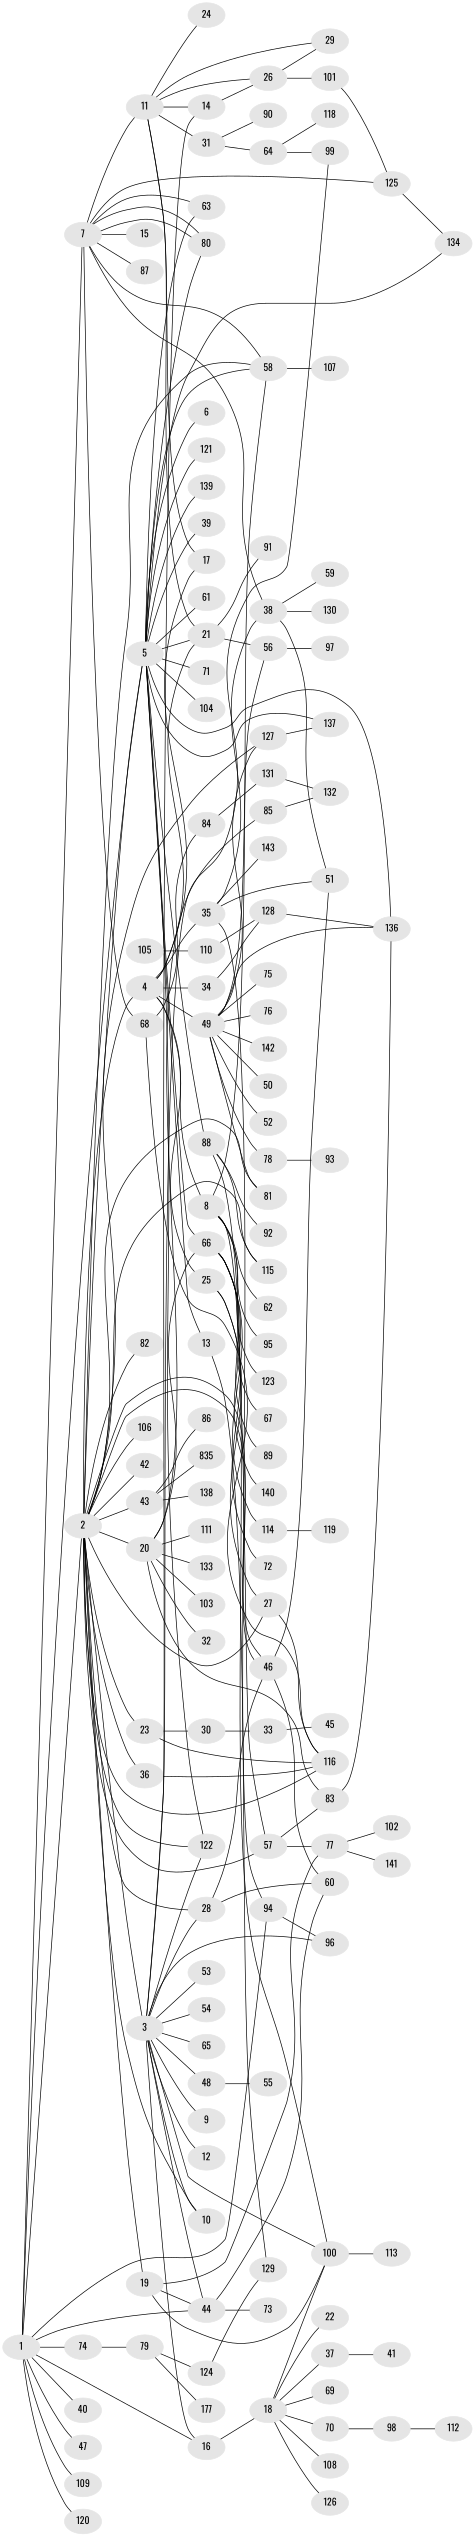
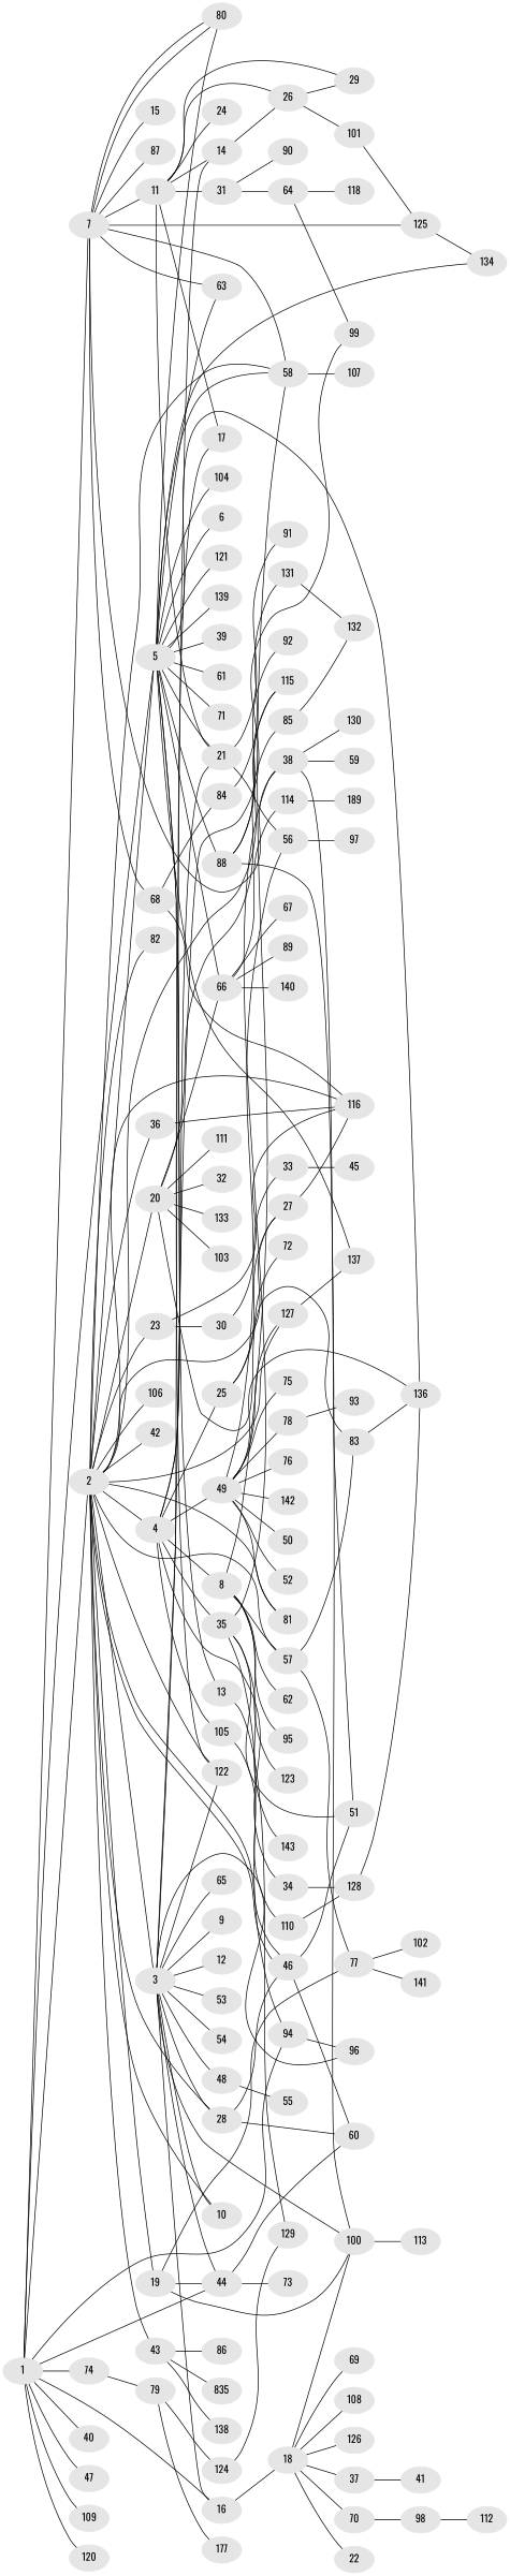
  graph {
    fontname=Oswald
    rankdir=LR
    node [color=gray90 fontname=Oswald style=filled]
    edge [fontname=Oswald]
    1
    2
    5
    7
    16
    40
    44
    47
    74
    94
    109
    120
    3
    4
    10
    19
    20
    23
    27
    28
    36
    42
    43
    46
    57
    58
    81
    82
    106
    115
    116
    122
    127
    21
    6
    13
    39
    61
    63
    66
    71
    80
    88
    104
    121
    134
    136
    137
    139
    11
    15
    38
    68
    87
    125
    18
    60
    73
    79
    96
    9
    12
    14
    48
    53
    54
    65
    99
    100
    8
    17
    25
    34
    35
    49
    105
    77
    32
    83
    85
    103
    111
    133
    30
    86
    n86 [label=835]
    138
    51
    107
    26
    55
    113
    62
    95
    123
    56
    91
    72
    128
    143
    50
    52
    75
    76
    78
    142
    110
    129
    67
    89
    114
    140
    92
    24
    29
    31
    59
    130
    84
    101
    64
    90
    22
    37
    69
    70
    108
    126
    41
    98
    102
    141
    132
    97
    33
    45
    118
    93
-   119
+   119 [label=189]
    131
    112
    n142 [label=177]
    124
    1 -- 2
    1 -- 5
    1 -- 7
    1 -- 16
    1 -- 40
    1 -- 44
    1 -- 47
    1 -- 74
    1 -- 94
    1 -- 109
    1 -- 120
    2 -- 5
    2 -- 3
    2 -- 4
    2 -- 10
    2 -- 19
    2 -- 20
    2 -- 23
    2 -- 27
    2 -- 28
    2 -- 36
    2 -- 42
    2 -- 43
    2 -- 46
    2 -- 46
    2 -- 57
    2 -- 58
    2 -- 81
    2 -- 82
    2 -- 106
    2 -- 115
    2 -- 116
    2 -- 122
    2 -- 127
    5 -- 58
    5 -- 122
    5 -- 21
    5 -- 6
    5 -- 13
    5 -- 39
    5 -- 61
    5 -- 63
    5 -- 66
    5 -- 71
    5 -- 80
    5 -- 88
    5 -- 104
    5 -- 121
    5 -- 134
    5 -- 136
    5 -- 137
    5 -- 139
    7 -- 58
    7 -- 63
    7 -- 80
    7 -- 80
    7 -- 11
    7 -- 15
    7 -- 38
    7 -- 68
    7 -- 87
    7 -- 125
    16 -- 18
    44 -- 60
    44 -- 73
    74 -- 79
    94 -- 96
    3 -- 16
    3 -- 44
    3 -- 10
    3 -- 28
    3 -- 122
    3 -- 96
    3 -- 9
    3 -- 12
    3 -- 14
    3 -- 48
    3 -- 53
    3 -- 54
    3 -- 65
    3 -- 99
    3 -- 100
    4 -- 21
    4 -- 8
    4 -- 17
    4 -- 25
    4 -- 34
    4 -- 35
    4 -- 49
+   4 -- 105
    19 -- 44
    19 -- 100
    19 -- 77
    20 -- 66
    20 -- 32
    20 -- 83
    20 -- 85
    20 -- 103
    20 -- 111
    20 -- 133
    23 -- 116
    23 -- 30
    27 -- 116
    28 -- 46
    28 -- 60
    36 -- 116
    43 -- 86
    43 -- n86
    43 -- 138
    46 -- 60
    46 -- 51
    57 -- 77
    57 -- 83
    58 -- 107
    127 -- 137
    21 -- 56
    21 -- 91
    13 -- 129
    66 -- 67
    66 -- 89
    66 -- 114
    66 -- 140
    88 -- 115
    88 -- 100
    88 -- 92
    11 -- 21
    11 -- 14
    11 -- 17
    11 -- 26
    11 -- 24
    11 -- 29
    11 -- 31
    38 -- 51
    38 -- 59
    38 -- 130
    68 -- 116
    68 -- 84
    125 -- 134
    18 -- 100
    18 -- 22
    18 -- 37
    18 -- 69
    18 -- 70
    18 -- 108
    18 -- 126
    79 -- n142
    79 -- 124
    14 -- 26
    48 -- 55
    100 -- 113
    8 -- 57
    8 -- 58
    8 -- 62
    8 -- 95
    8 -- 123
    25 -- 27
    25 -- 72
    34 -- 128
    35 -- 94
    35 -- 38
    35 -- 51
    35 -- 143
    49 -- 81
    49 -- 127
    49 -- 136
    49 -- 56
    49 -- 50
    49 -- 52
    49 -- 75
    49 -- 76
    49 -- 78
    49 -- 142
    105 -- 110
    77 -- 102
    77 -- 141
    83 -- 136
    85 -- 132
    30 -- 33
    26 -- 29
    26 -- 101
    56 -- 97
    128 -- 136
    78 -- 93
    110 -- 128
    114 -- 119
    31 -- 64
    31 -- 90
    84 -- 131
    101 -- 125
    64 -- 99
    64 -- 118
    37 -- 41
    70 -- 98
    98 -- 112
    33 -- 45
    131 -- 132
    124 -- 129
  }
